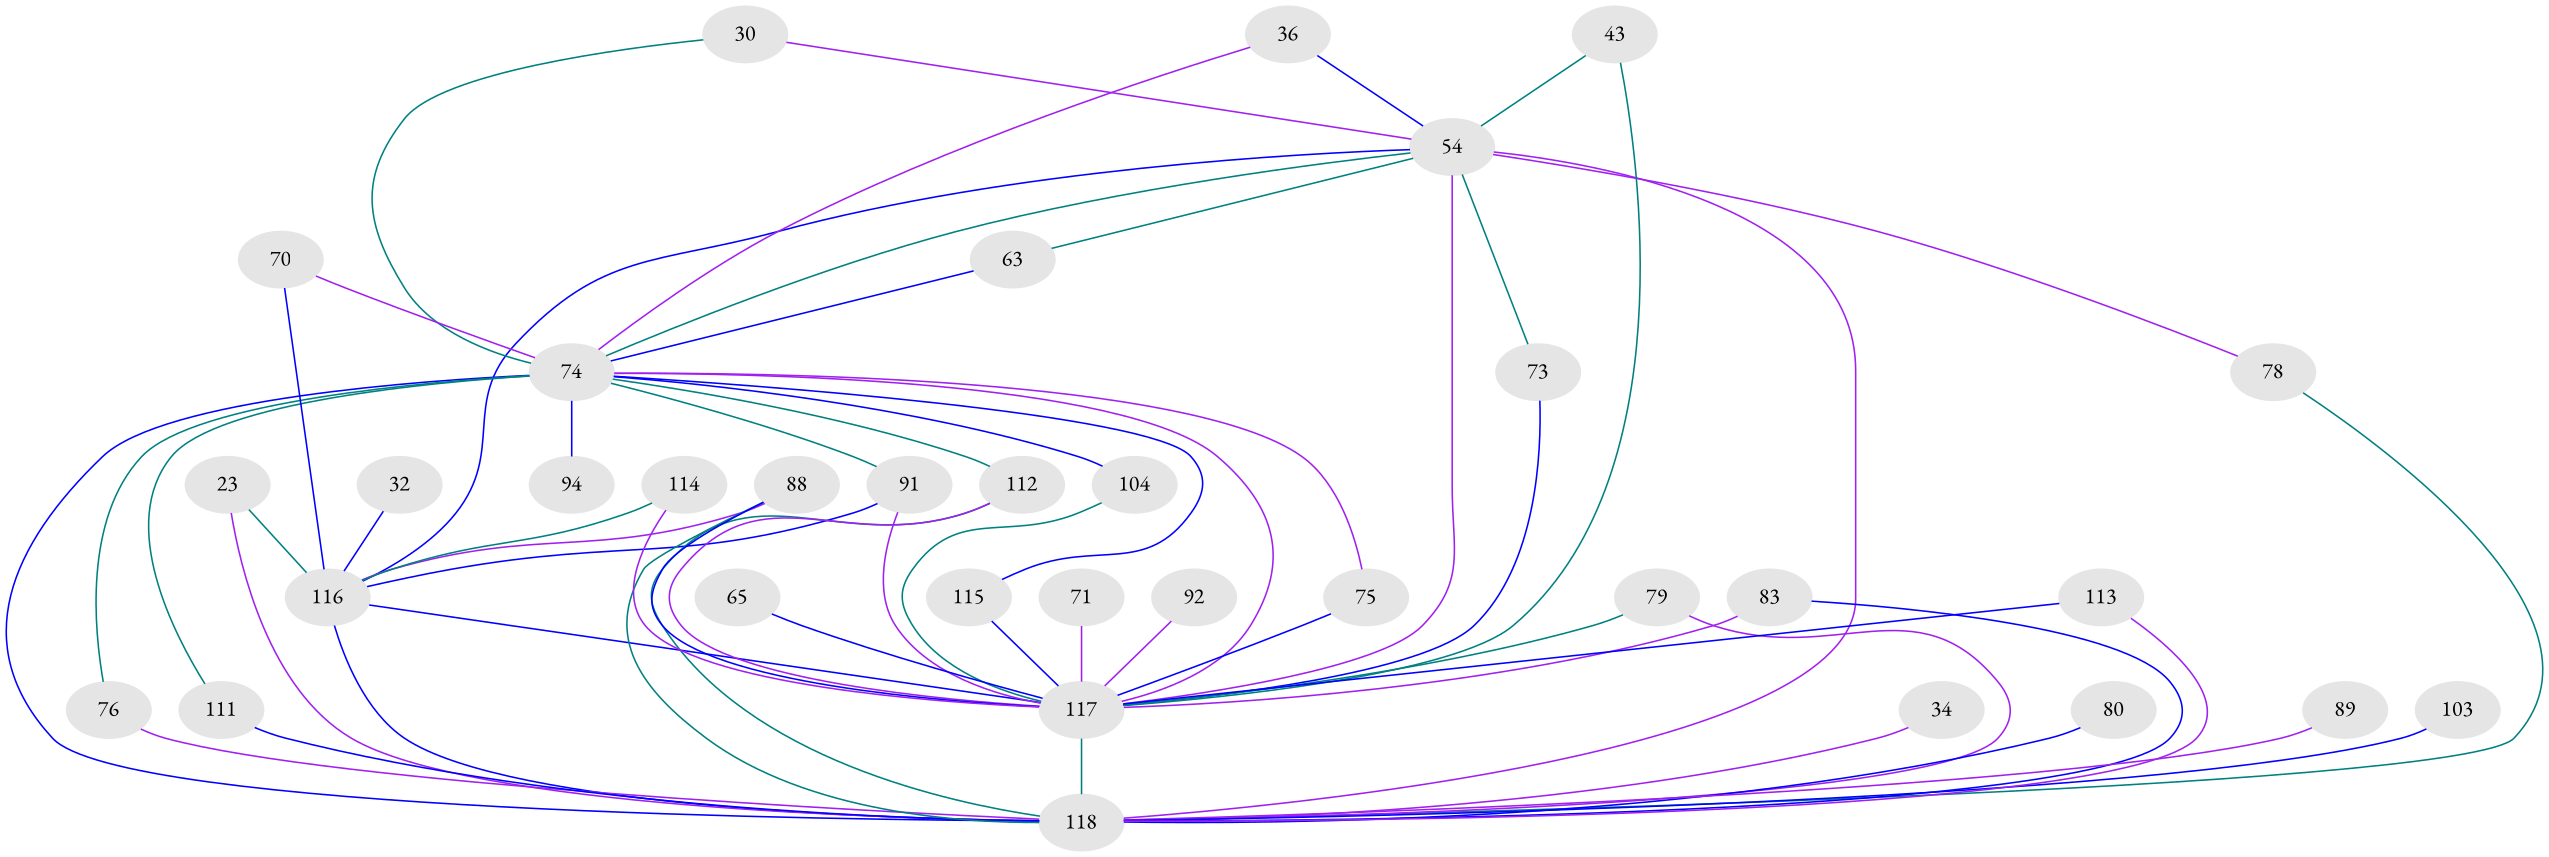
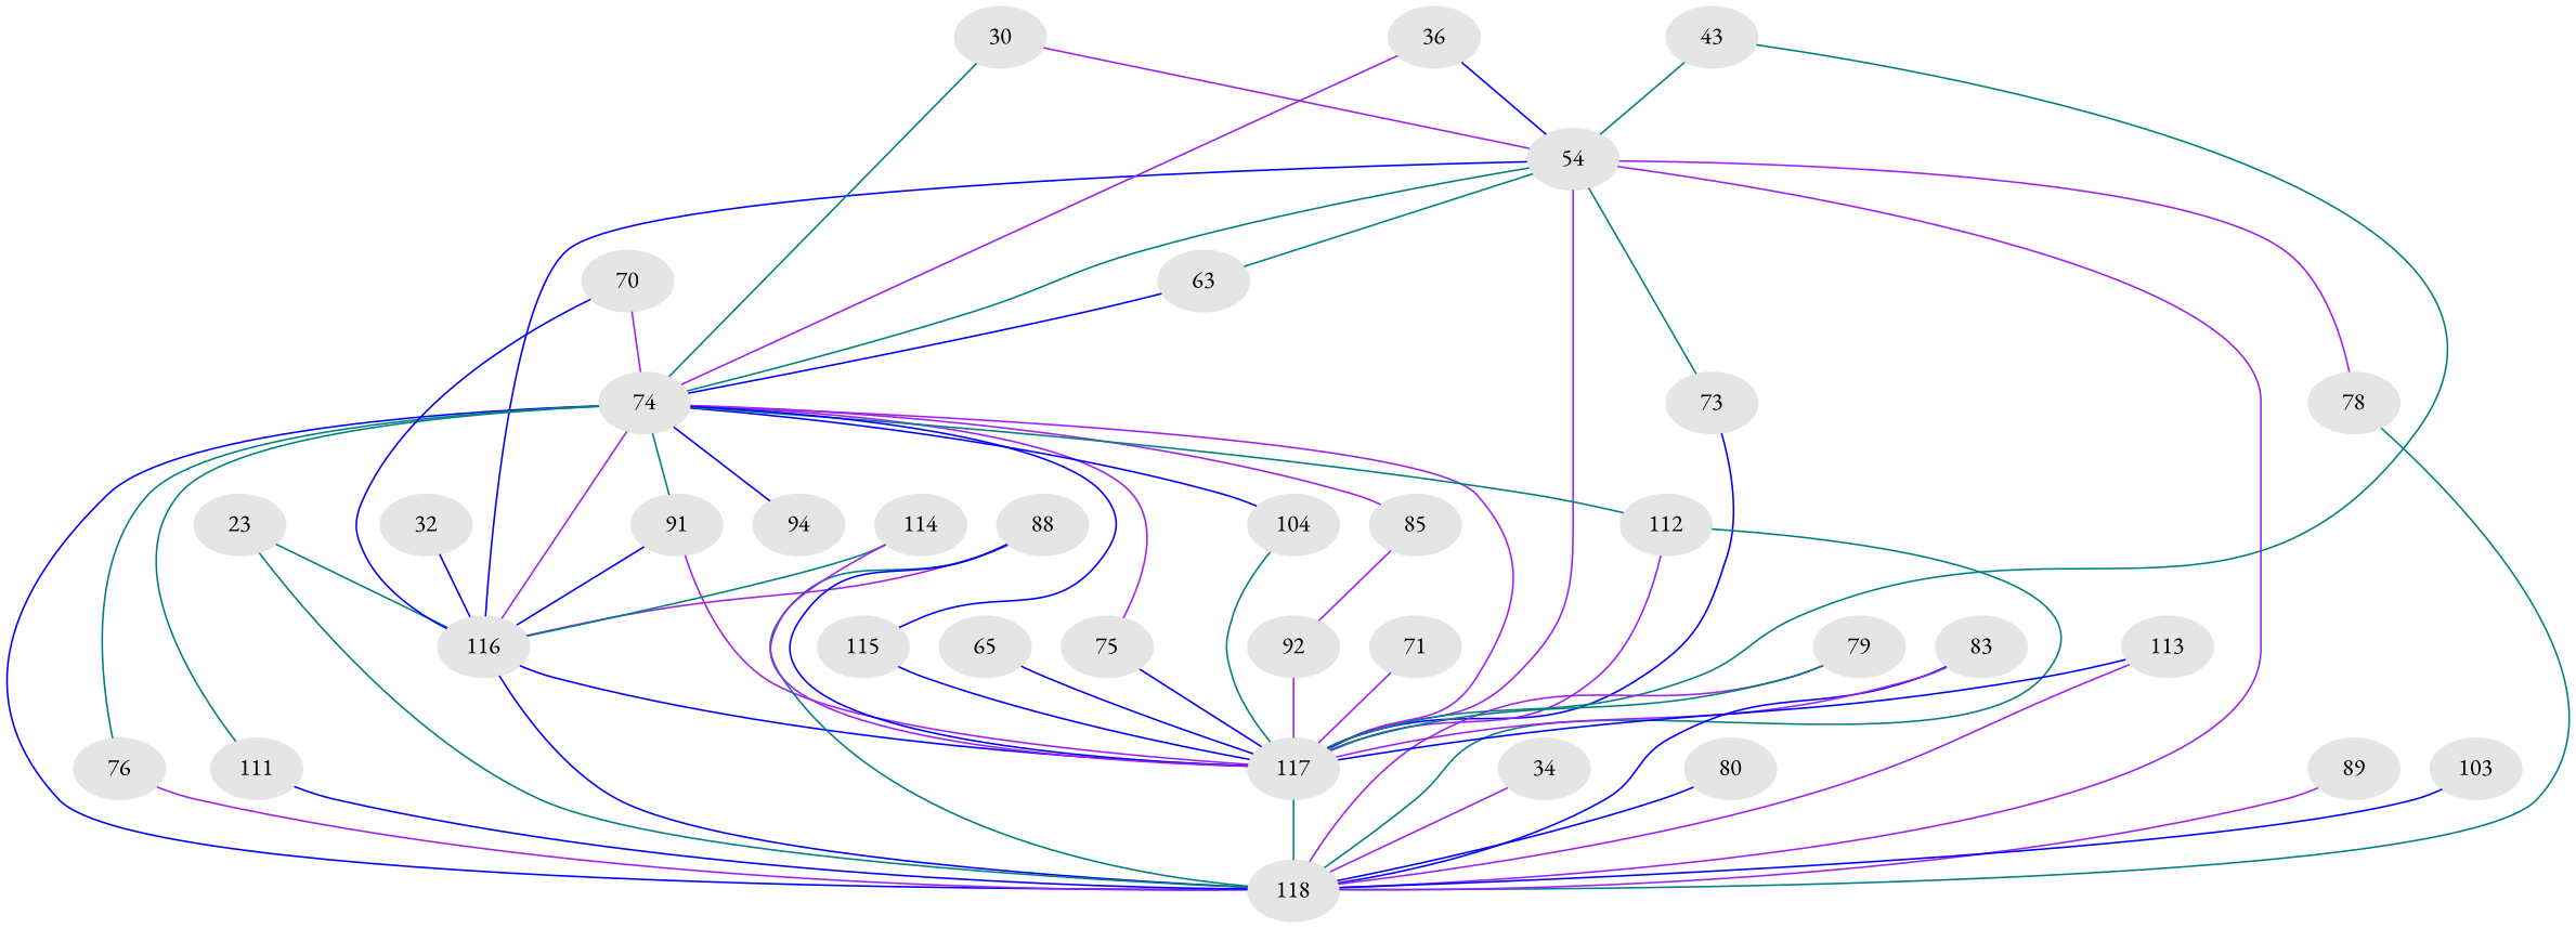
  graph {
    fontname="EB Garamond"
    node [color=gray90 fontname="EB Garamond" style=filled]
    edge [color=purple fontname="EB Garamond"]
    116 [super="+84+7+110"]
    118 [super="+87+96+107+108"]
    117 [super="+42+106+39+95+100+26+98"]
    23
    54 [super="+43+41"]
    74 [super="+67"]
    63
    73
    78
    30
    75
    76
+   85
    91 [super="+35+66"]
    94
    104 [super="+46"]
    111
    112 [super="+69"]
    115 [super="+24"]
    32
    34
    36
    n23 [label=43]
    65 [super="+58"]
    70
    71
    92 [super="+50+55+51"]
    79
    80
    83
    88 [super="+62"]
    89
    103
    113
    114 [super="+109"]
    116 -- 118 [color=blue weight=11]
    116 -- 117 [color=blue weight=7]
    117 -- 118 [color=teal weight=16]
    23 -- 116 [color=teal weight=2]
-   23 -- 118
+   23 -- 118 [color=teal]
    54 -- 116 [color=blue weight=6]
    54 -- 118 [weight=9]
    54 -- 117 [weight=10]
    54 -- 74 [color=teal weight=5]
    54 -- 63 [color=teal]
    54 -- 73 [color=teal]
    54 -- 78
+   74 -- 116 [weight=6]
    74 -- 118 [color=blue weight=18]
    74 -- 117 [weight=7]
    74 -- 75
    74 -- 76 [color=teal]
+   74 -- 85
    74 -- 91 [color=teal weight=2]
    74 -- 94 [color=blue weight=2]
    74 -- 104 [color=blue weight=2]
    74 -- 111 [color=teal]
    74 -- 112 [color=teal weight=3]
    74 -- 115 [color=blue]
    63 -- 74 [color=blue]
    73 -- 117 [color=blue]
    78 -- 118 [color=teal]
    30 -- 54
    30 -- 74 [color=teal]
    75 -- 117 [color=blue]
    76 -- 118
+   85 -- 92
    91 -- 116 [color=blue]
    91 -- 117
    104 -- 117 [color=teal]
    111 -- 118 [color=blue]
    112 -- 118 [color=teal]
    112 -- 117 [weight=2]
    115 -- 117 [color=blue weight=2]
    32 -- 116 [color=blue weight=2]
    34 -- 118 [weight=3]
    36 -- 54 [color=blue]
    36 -- 74
    n23 -- 117 [color=teal]
    n23 -- 54 [color=teal]
    65 -- 117 [color=blue weight=4]
    70 -- 116 [color=blue]
    70 -- 74
    71 -- 117 [weight=2]
    92 -- 117 [weight=8]
    79 -- 118
    79 -- 117 [color=teal]
    80 -- 118 [color=blue weight=2]
    83 -- 118 [color=blue]
    83 -- 117
    88 -- 116
    88 -- 118 [color=teal]
    88 -- 117 [color=blue weight=2]
    89 -- 118 [weight=2]
    103 -- 118 [color=blue weight=2]
    113 -- 118
    113 -- 117 [color=blue]
    114 -- 116 [color=teal weight=2]
    114 -- 117
  }
